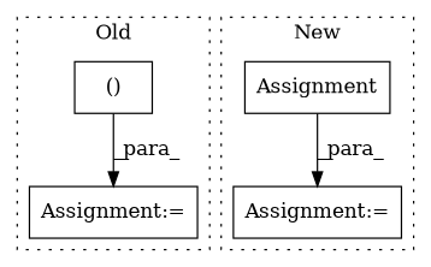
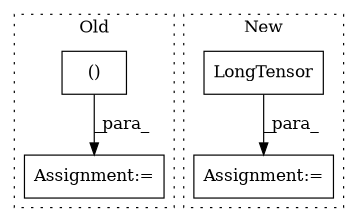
  digraph {
    node [a=7 shape=box]
    n1 [a=106 l=36 label="()" s=9723]
    n2 [l=2 label="Assignment:=" s=9794]
-   n3 [a=32 l="11,1" label=Assignment s="2172,2193"]
+   n3 [a=32 l="11,1" label=LongTensor s="2172,2193"]
    n4 [l=1 label="Assignment:=" s=2155]
    subgraph cluster_1 {
      label=Old
      style=dotted
      n1
      n2
    }
    subgraph cluster_2 {
      label=New
      style=dotted
      n3
      n4
    }
    n1 -> n2 [label=_para_]
    n3 -> n4 [label=_para_]
  }
